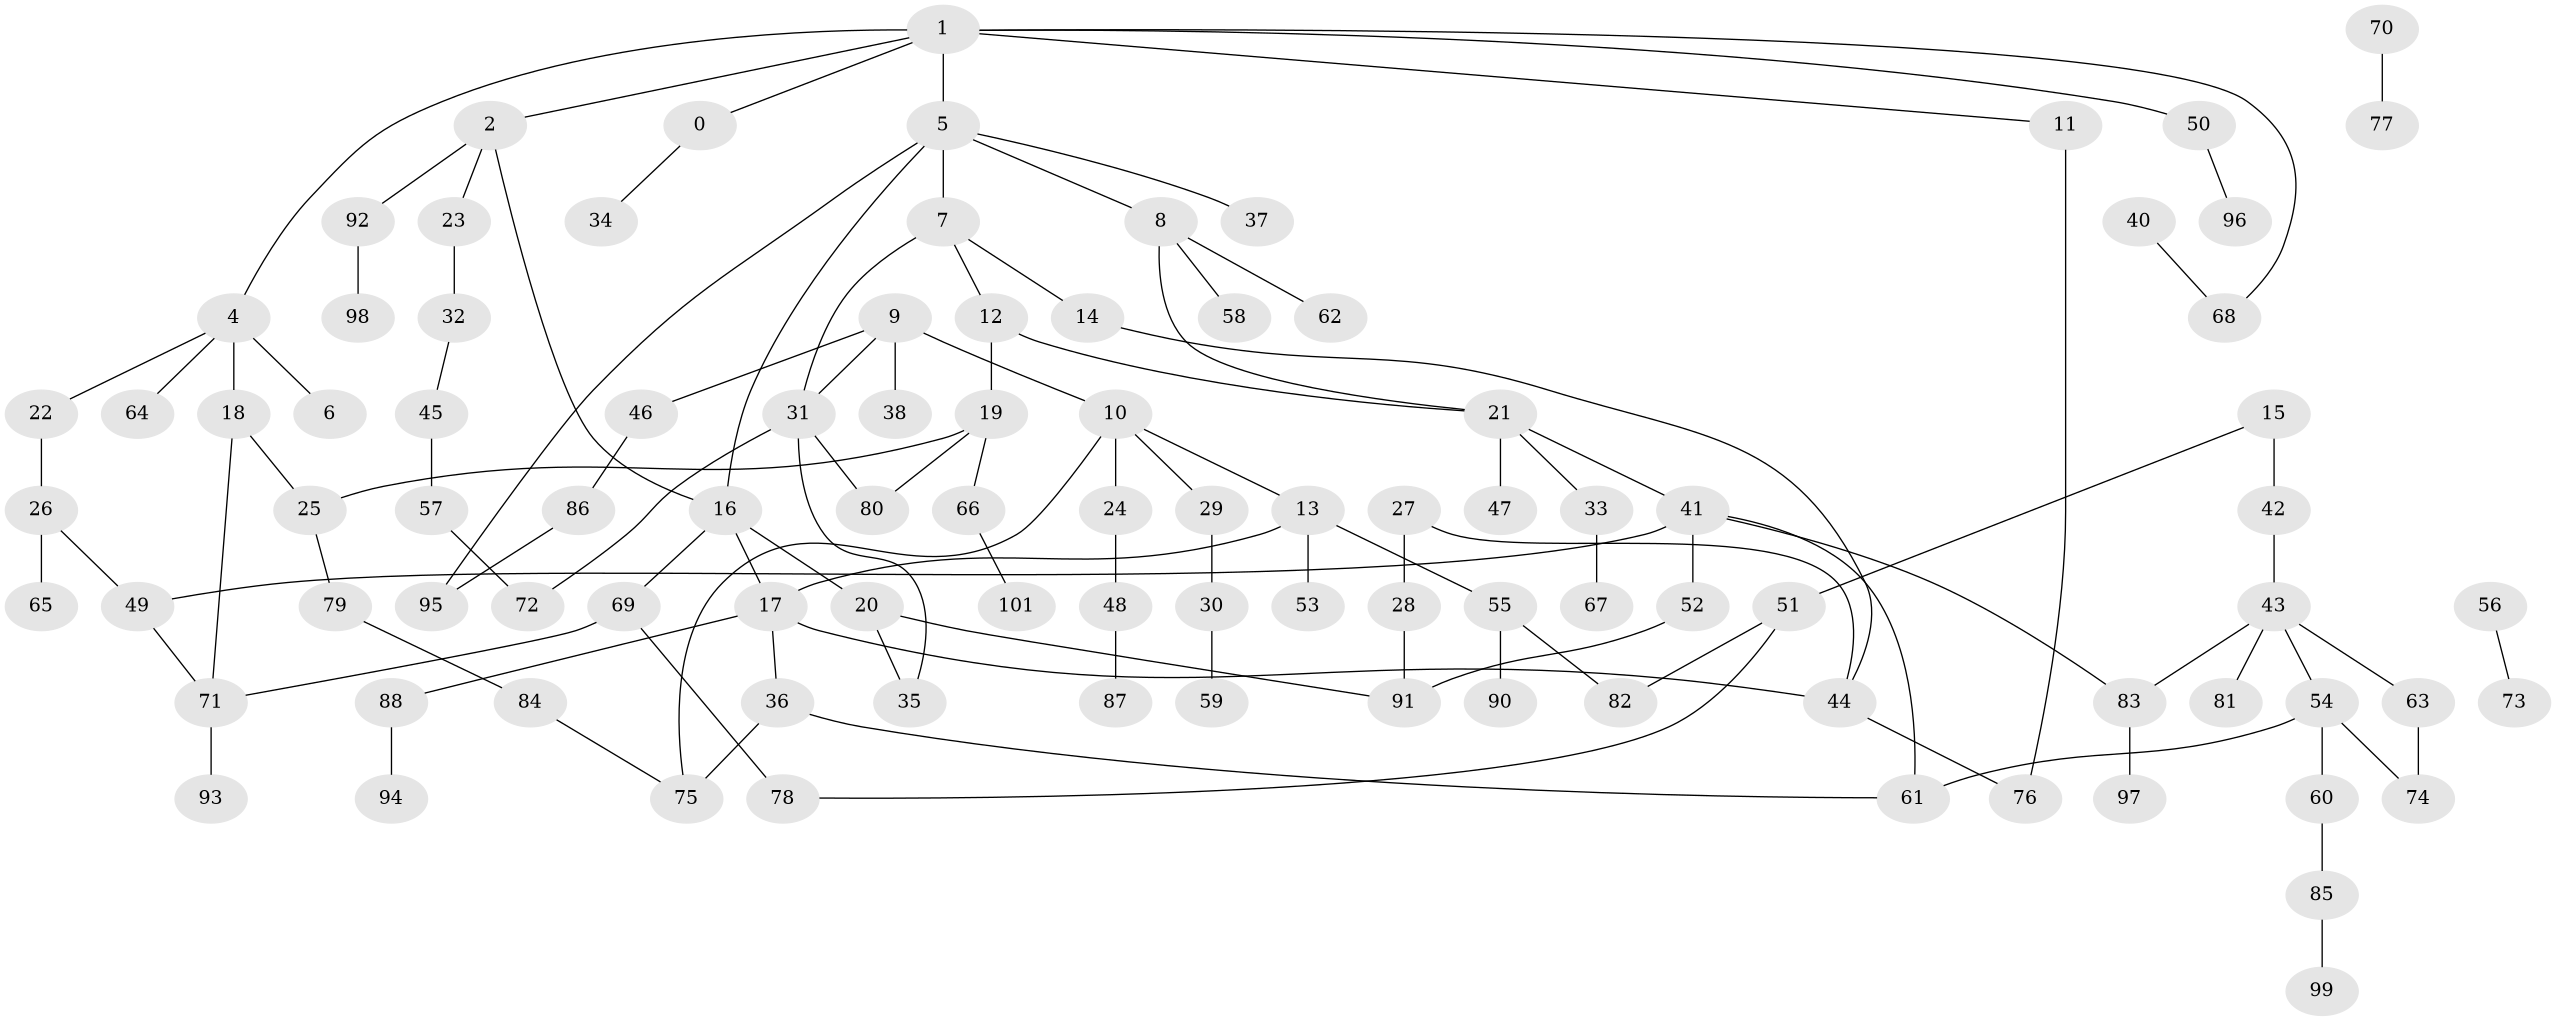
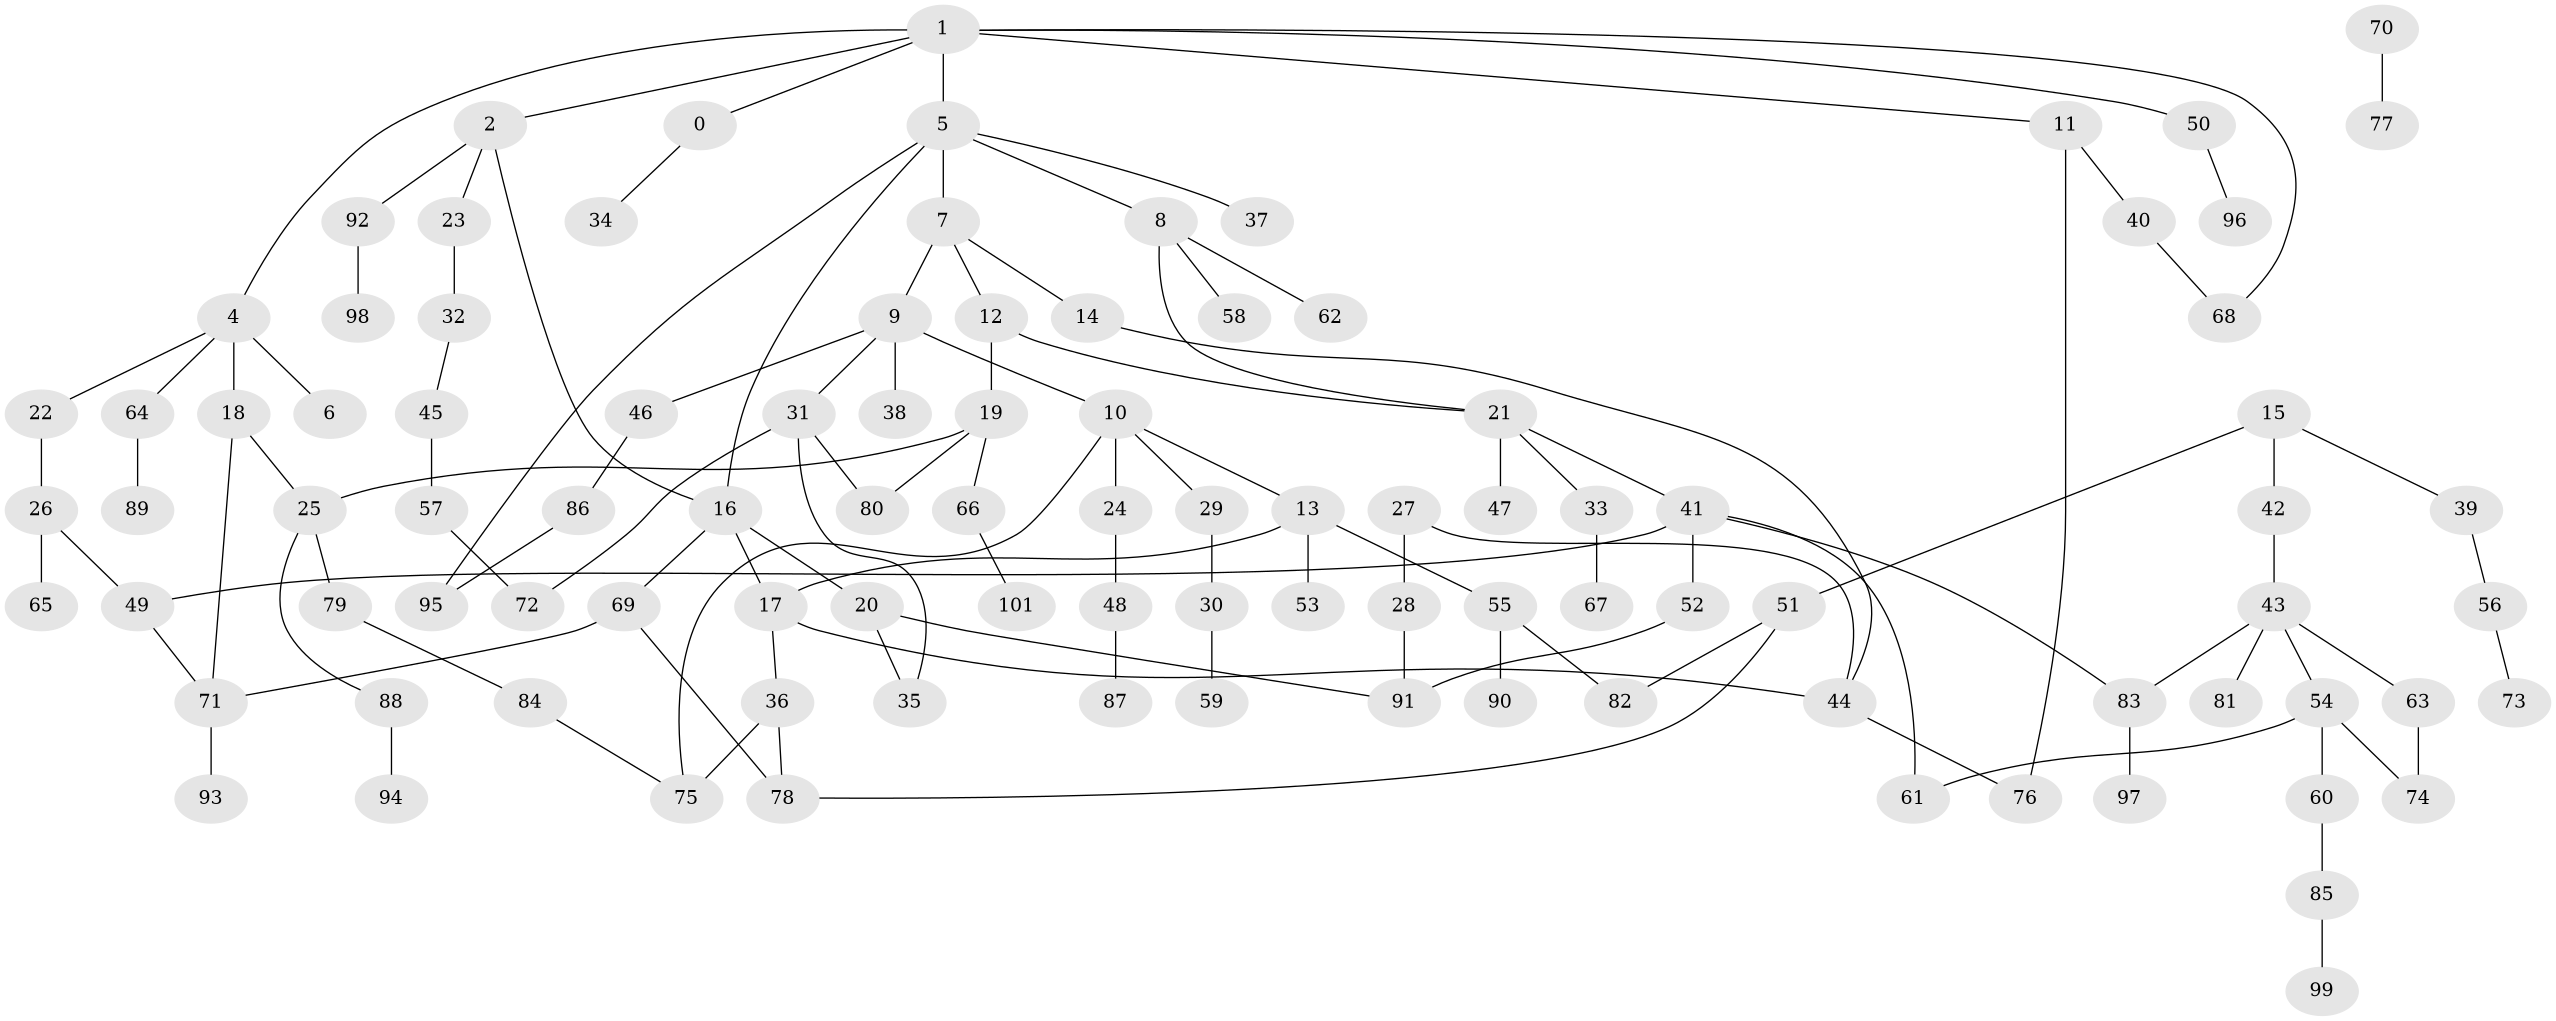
  graph {
    node [color=gray90 style=filled]
    1
    2
    n3 [label=0]
    4
    5
    11
    50
    68
    16
    23
    92
    34
    6
    18
    22
    64
    7
    8
    37
    95
    40
    76
    96
    17
    20
    69
    32
    98
    25
    71
    26
+   89
    9
    12
    14
    21
    58
    62
    10
    31
    38
    46
    19
    44
    33
    41
    47
    13
    24
    29
    75
    80
    35
    72
    86
    53
    55
    48
    30
    15
+   39
    42
    51
    66
    36
    82
    90
    56
    43
    78
    91
    27
    28
    61
    79
    88
    93
    n78 [label=101]
    67
    49
    52
    83
    65
    45
    70
    77
    87
    84
    94
    59
    57
    73
    97
    54
    63
    81
    60
    74
    85
    99
    1 -- 2
    1 -- n3
    1 -- 4
    1 -- 5
    1 -- 11
    1 -- 50
    1 -- 68
    2 -- 16
    2 -- 23
    2 -- 92
    n3 -- 34
    4 -- 6
    4 -- 18
    4 -- 22
    4 -- 64
    5 -- 16
    5 -- 7
    5 -- 8
    5 -- 37
    5 -- 95
+   11 -- 40
    11 -- 76
    50 -- 96
    16 -- 17
    16 -- 20
    16 -- 69
    23 -- 32
    92 -- 98
    18 -- 25
    18 -- 71
    22 -- 26
-   7 -- 31
+   64 -- 89
+   7 -- 9
    7 -- 12
    7 -- 14
    8 -- 21
    8 -- 58
    8 -- 62
    40 -- 68
    17 -- 44
    17 -- 36
    20 -- 35
    20 -- 91
    69 -- 71
    69 -- 78
    32 -- 45
    25 -- 79
-   17 -- 88
+   25 -- 88
    71 -- 93
    26 -- 49
    26 -- 65
    9 -- 10
    9 -- 31
    9 -- 38
    9 -- 46
    12 -- 21
    12 -- 19
    14 -- 44
    21 -- 33
    21 -- 41
    21 -- 47
    10 -- 13
    10 -- 24
    10 -- 29
    10 -- 75
    31 -- 80
    31 -- 35
    31 -- 72
    46 -- 86
    19 -- 25
    19 -- 80
    19 -- 66
    44 -- 76
    33 -- 67
    41 -- 61
    41 -- 49
    41 -- 52
    41 -- 83
    13 -- 17
    13 -- 53
    13 -- 55
    24 -- 48
    29 -- 30
    86 -- 95
    55 -- 82
    55 -- 90
    48 -- 87
    30 -- 59
+   15 -- 39
    15 -- 42
    15 -- 51
+   39 -- 56
    42 -- 43
    51 -- 82
    51 -- 78
    66 -- n78
    36 -- 75
-   36 -- 61
+   36 -- 78
    56 -- 73
    43 -- 83
    43 -- 54
    43 -- 63
    43 -- 81
    27 -- 44
    27 -- 28
    28 -- 91
    79 -- 84
    88 -- 94
    49 -- 71
    52 -- 91
    83 -- 97
    45 -- 57
    70 -- 77
    84 -- 75
    57 -- 72
    54 -- 61
    54 -- 60
    54 -- 74
    63 -- 74
    60 -- 85
    85 -- 99
  }
